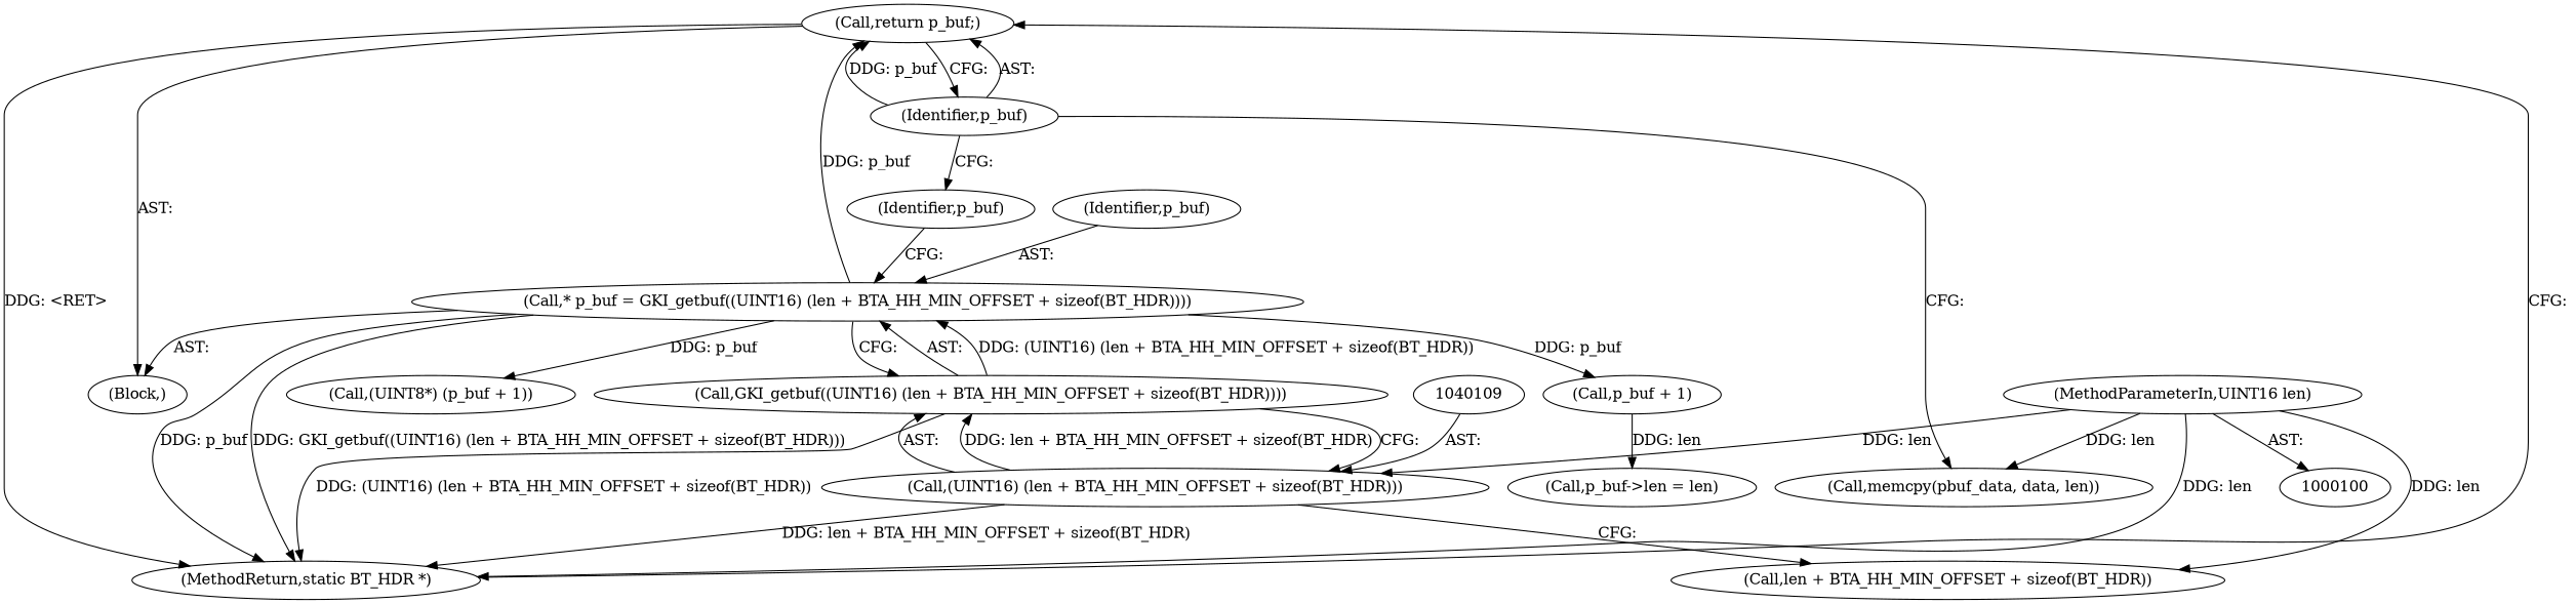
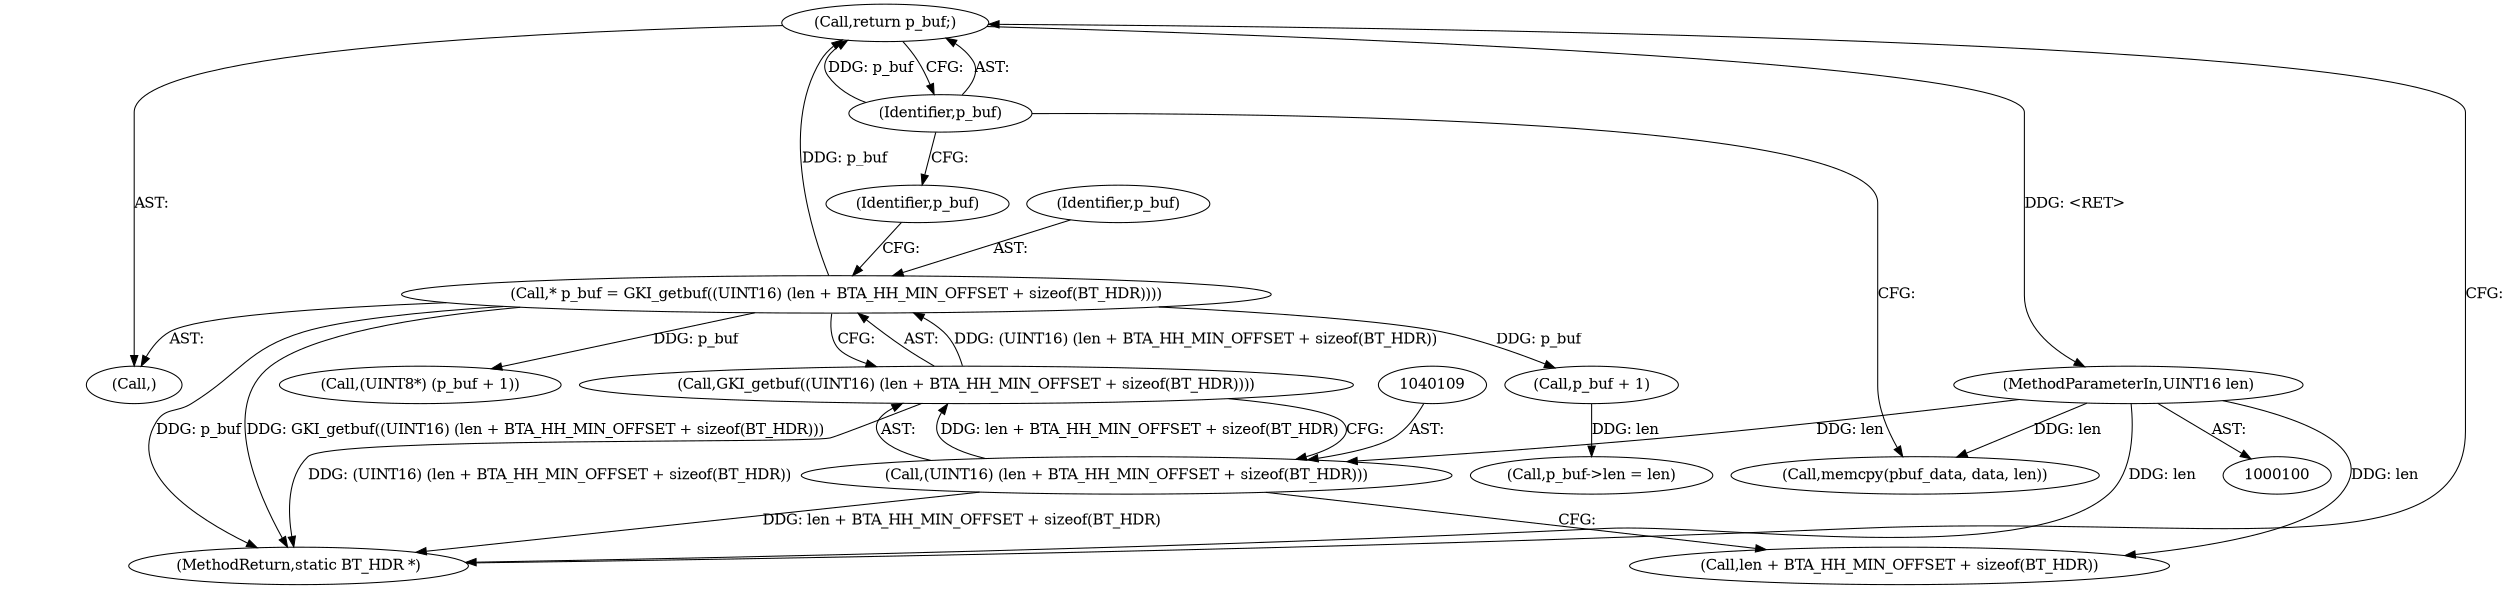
  digraph {
    n1 [label="(Call,return p_buf;)"]
    n2 [label="(Identifier,p_buf)"]
    n3 [label="(MethodReturn,static BT_HDR *)"]
-   n4 [label="(Block,)"]
+   n4 [label="(Call,)"]
    n5 [label="(Identifier,p_buf)"]
    n6 [label="(Call,memcpy(pbuf_data, data, len))"]
    n7 [label="(Call,* p_buf = GKI_getbuf((UINT16) (len + BTA_HH_MIN_OFFSET + sizeof(BT_HDR))))"]
    n8 [label="(Call,GKI_getbuf((UINT16) (len + BTA_HH_MIN_OFFSET + sizeof(BT_HDR))))"]
    n9 [label="(Call,p_buf + 1)"]
    n10 [label="(Call,(UINT8*) (p_buf + 1))"]
    n11 [label="(Call,(UINT16) (len + BTA_HH_MIN_OFFSET + sizeof(BT_HDR)))"]
    n12 [label="(Call,p_buf->len = len)"]
    n13 [label="(Call,len + BTA_HH_MIN_OFFSET + sizeof(BT_HDR))"]
    n14 [label="(MethodParameterIn,UINT16 len)"]
    1000100
    n16 [label="(Identifier,p_buf)"]
    n17 [label=1040109]
    n1 -> n2 [label="CFG: "]
-   n1 -> n3 [label="DDG: <RET>"]
+   n1 -> n14 [label="DDG: <RET>"]
    n1 -> n4 [label="AST: "]
    n2 -> n1 [label="AST: "]
    n2 -> n1 [label="DDG: p_buf"]
    n2 -> n5 [label="CFG: "]
    n2 -> n6 [label="CFG: "]
    n3 -> n1 [label="CFG: "]
    n5 -> n7 [label="CFG: "]
    n7 -> n1 [label="DDG: p_buf"]
    n7 -> n3 [label="DDG: GKI_getbuf((UINT16) (len + BTA_HH_MIN_OFFSET + sizeof(BT_HDR)))"]
    n7 -> n3 [label="DDG: p_buf"]
    n7 -> n4 [label="AST: "]
    n7 -> n8 [label="CFG: "]
    n7 -> n9 [label="DDG: p_buf"]
    n7 -> n10 [label="DDG: p_buf"]
    n8 -> n3 [label="DDG: (UINT16) (len + BTA_HH_MIN_OFFSET + sizeof(BT_HDR))"]
    n8 -> n7 [label="AST: "]
    n8 -> n7 [label="DDG: (UINT16) (len + BTA_HH_MIN_OFFSET + sizeof(BT_HDR))"]
    n8 -> n11 [label="CFG: "]
    n9 -> n12 [label="DDG: len"]
    n11 -> n3 [label="DDG: len + BTA_HH_MIN_OFFSET + sizeof(BT_HDR)"]
    n11 -> n8 [label="AST: "]
    n11 -> n8 [label="DDG: len + BTA_HH_MIN_OFFSET + sizeof(BT_HDR)"]
    n11 -> n13 [label="CFG: "]
    n14 -> n3 [label="DDG: len"]
    n14 -> n6 [label="DDG: len"]
    n14 -> n11 [label="DDG: len"]
    n14 -> n13 [label="DDG: len"]
    n14 -> 1000100 [label="AST: "]
    n16 -> n7 [label="AST: "]
    n17 -> n11 [label="AST: "]
  }
